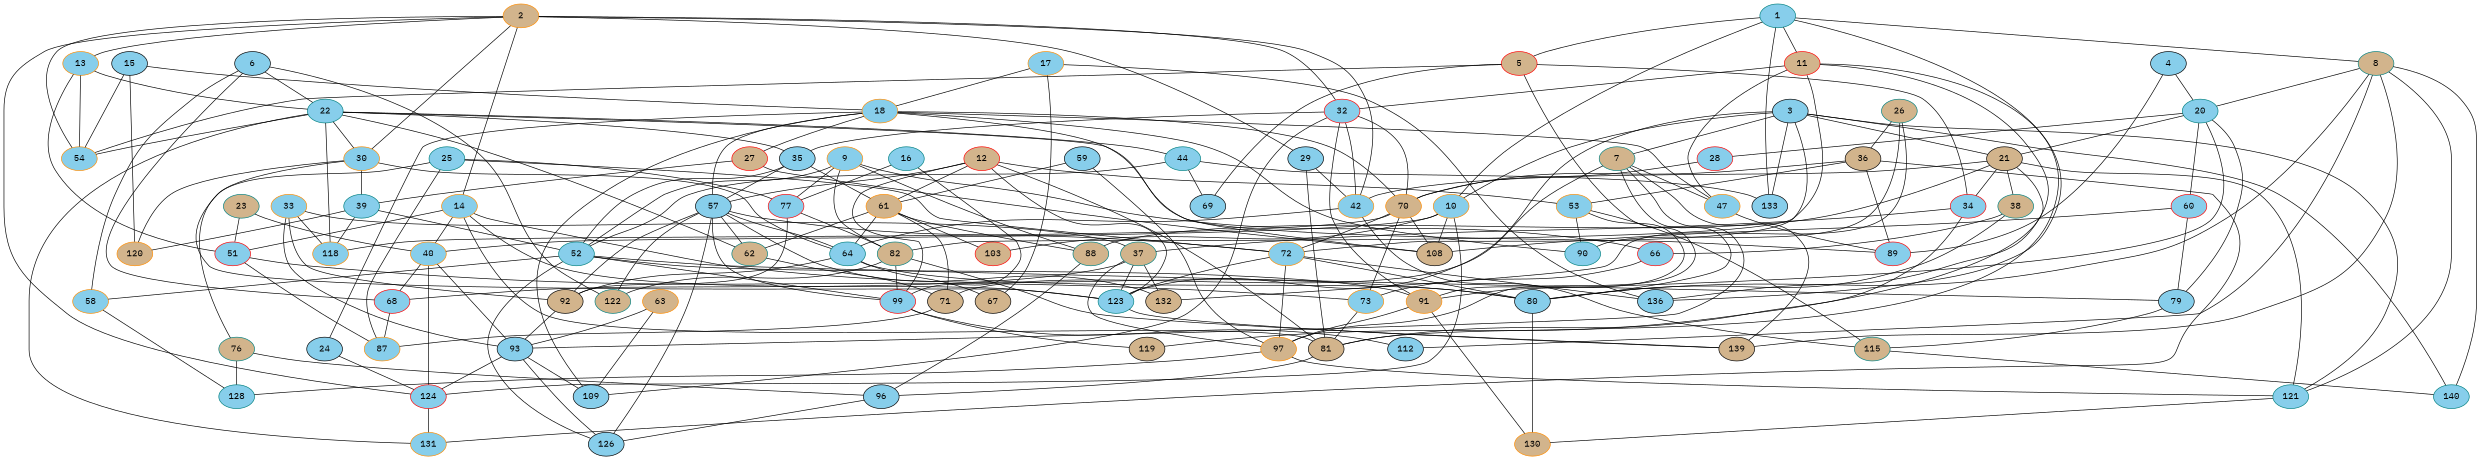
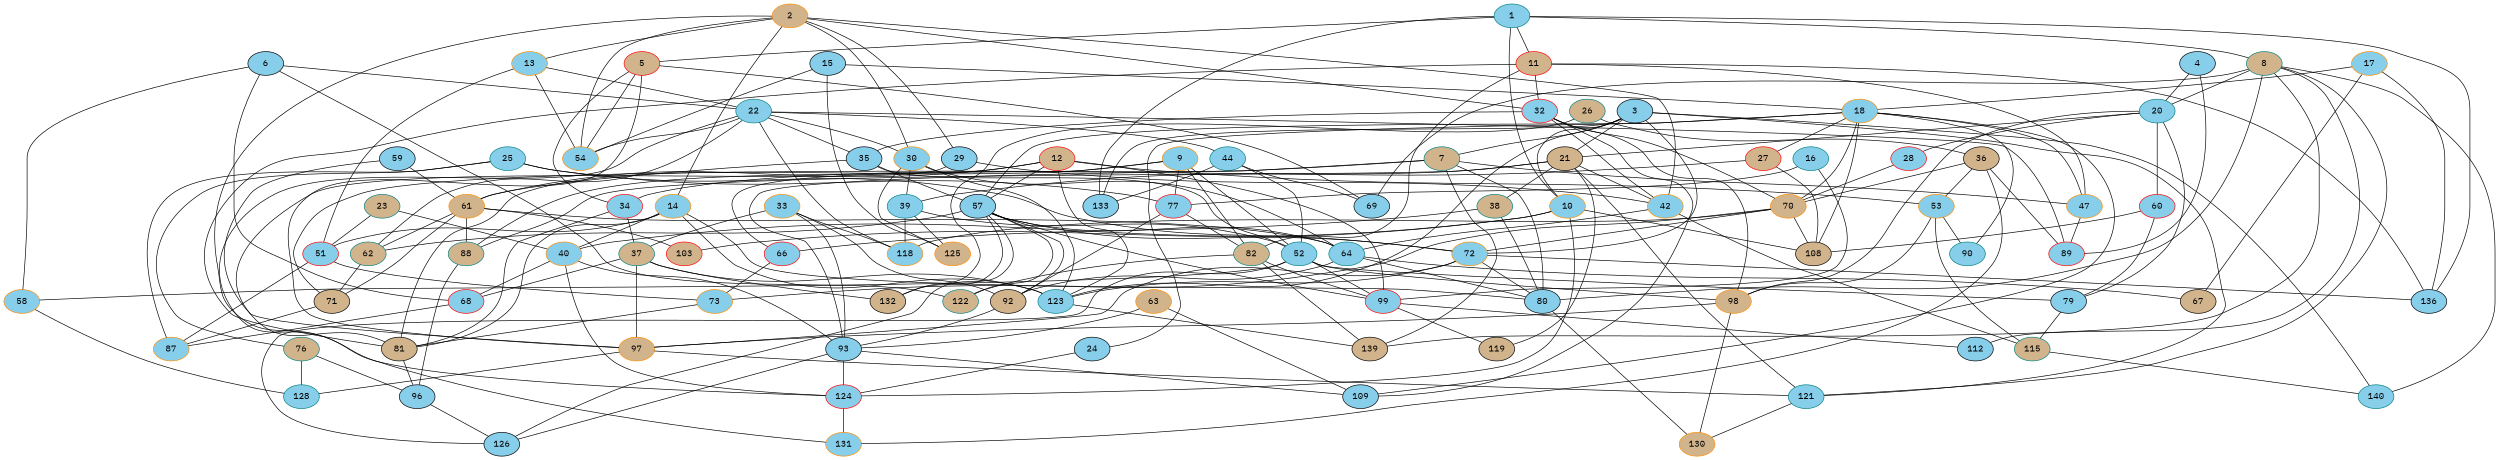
  graph {
    fontname="IBM Plex Mono"
    node [color=black fillcolor=skyblue fontname="IBM Plex Mono" style=filled]
    edge [fontname="IBM Plex Mono"]
    5 [color=red fillcolor=tan super="+56"]
    54 [color=darkorange super="+117"]
    34 [color=red super="+138"]
    69
    97 [color=darkorange fillcolor=tan super="+110"]
    1 [color=teal]
    8 [color=teal fillcolor=tan super="+85"]
    10 [color=darkorange super="+84"]
    11 [color=red fillcolor=tan super="+51"]
    133
    136
    121 [color=teal]
    140 [color=teal]
    20 [color=teal super="+43"]
    80 [super="+135"]
    139 [fillcolor=tan]
    112
    124 [color=red]
    40 [color=darkorange]
    103 [color=red fillcolor=tan]
    108 [fillcolor=tan]
    32 [color=red super="+98"]
    47 [color=darkorange]
    82 [color=teal fillcolor=tan]
    81 [fillcolor=tan]
    2 [color=darkorange fillcolor=tan super="+19"]
    13 [color=darkorange super="+46"]
    14 [color=darkorange super="+31"]
    29
    30 [color=darkorange super="+55"]
    42 [color=darkorange super="+45"]
    22 [color=teal super="+74"]
    n33 [color=red label=51]
    123 [color=teal]
-   125 [color=darkorange fillcolor=tan label=120]
+   125 [color=darkorange fillcolor=tan]
    39 [color=teal super="+115"]
    64 [color=teal super="+94"]
    70 [color=darkorange fillcolor=tan super="+114"]
    109
-   91 [color=darkorange fillcolor=tan super="+102"]
+   91 [color=darkorange fillcolor=tan super="+102" label=98]
    35 [super="+41"]
    n42 [color=teal fillcolor=tan label=115]
    131 [color=darkorange]
    3 [super="+65"]
    7 [color=teal fillcolor=tan super="+48"]
    21 [fillcolor=tan super="+49"]
    72 [color=darkorange super="+75"]
    71 [fillcolor=tan super="+101"]
    93 [super="+107"]
    88 [color=teal fillcolor=tan]
    38 [color=teal fillcolor=tan]
    119 [fillcolor=tan]
    130 [color=darkorange fillcolor=tan]
    28 [color=red]
    60 [color=red]
    79
    4
    89 [color=red]
    37 [color=teal fillcolor=tan super="+104"]
    128 [color=teal]
    6 [super="+83"]
    58 [color=darkorange]
    68 [color=red]
    122 [color=teal fillcolor=tan]
    44 [color=teal]
    62 [color=teal fillcolor=tan]
    118 [color=darkorange]
    87 [color=darkorange super="+134"]
    126
    9 [color=darkorange super="+78"]
    52 [color=teal super="+111"]
    66 [color=red]
    77 [color=red super="+105"]
    99 [color=red super="+120"]
    73 [color=darkorange super="+129"]
    92 [fillcolor=tan super="+95"]
    96
    12 [color=red fillcolor=tan super="+137"]
    53 [color=darkorange super="+113"]
    57 [super="+100"]
    61 [color=darkorange fillcolor=tan super="+86"]
    90 [color=teal]
    132 [fillcolor=tan]
    18 [color=darkorange super="+106"]
    24
    27 [color=red fillcolor=tan]
    15
    16 [color=teal]
    17 [color=darkorange]
    67 [fillcolor=tan]
    23 [color=teal fillcolor=tan]
    25 [color=teal]
    76 [color=teal fillcolor=tan super="+127"]
    26 [color=teal fillcolor=tan]
    36 [fillcolor=tan]
    33 [color=darkorange]
    59
    63 [color=darkorange fillcolor=tan]
    5 -- 54
    5 -- 34
    5 -- 69
    5 -- 97
    34 -- 81
    34 -- 37
    97 -- 121
    97 -- 128
    1 -- 5
    1 -- 8
    1 -- 10
    1 -- 11
    1 -- 133
    1 -- 136
+   8 -- 69
    8 -- 121
    8 -- 140
    8 -- 20
    8 -- 80
    8 -- 139
    8 -- 112
    10 -- 124
    10 -- 40
    10 -- 103
    10 -- 108
    11 -- 136
    11 -- 32
    11 -- 47
    11 -- 82
    11 -- 81
    121 -- 130
    20 -- 91
    20 -- 21
    20 -- 28
    20 -- 60
    20 -- 79
    80 -- 130
    124 -- 131
    40 -- 124
    40 -- 93
    40 -- 68
    32 -- 42
    32 -- 70
    32 -- 109
    32 -- 91
    32 -- 35
    47 -- 89
    82 -- 139
    82 -- 122
    82 -- 99
    81 -- 96
    2 -- 54
    2 -- 124
    2 -- 32
    2 -- 13
    2 -- 14
    2 -- 29
    2 -- 30
    2 -- 42
    13 -- 54
    13 -- 22
    13 -- n33
    14 -- 80
    14 -- 40
    14 -- 81
    14 -- n33
    14 -- 123
    29 -- 81
    29 -- 42
    30 -- 123
    30 -- 125
    30 -- 39
    30 -- 64
    42 -- 64
    42 -- n42
    22 -- 54 [weight=2]
    22 -- 30
    22 -- 35
    22 -- 131
    22 -- 89
    22 -- 44
    22 -- 62
    22 -- 118
    n33 -- 87
    n33 -- 73
    123 -- 139
    39 -- 125
    39 -- 118
    39 -- 52
    64 -- 80
    64 -- 92
    64 -- 67
    70 -- 108
    70 -- 72
    70 -- 118
    70 -- 73
    91 -- 97
    91 -- 130
    35 -- 52
    35 -- 57
    35 -- 61
    n42 -- 140
    3 -- 10
    3 -- 133
    3 -- 121
    3 -- 140
    3 -- 123
    3 -- 7
    3 -- 21
    3 -- 72
    7 -- 80
    7 -- 139
    7 -- 47
    7 -- 71
    7 -- 93
    21 -- 34
    21 -- 121
    21 -- 42
    21 -- 88
    21 -- 38
    21 -- 119
    72 -- 97
    72 -- 136
    72 -- 80
    72 -- 123
    71 -- 87
    93 -- 124
    93 -- 109
    93 -- 126
    88 -- 96
    38 -- 80
    38 -- 66
    28 -- 70
    60 -- 108
    60 -- 79
    79 -- n42
    4 -- 20
    4 -- 89
    37 -- 97
    37 -- 123
    37 -- 68
    37 -- 132
    6 -- 22
    6 -- 58
    6 -- 68
    6 -- 122
    58 -- 128
    68 -- 87
    44 -- 69
    44 -- 133
    44 -- 52
    62 -- 71
    9 -- 82
    9 -- 88
    9 -- 52
    9 -- 66
    9 -- 77
    52 -- 91
    52 -- 79
    52 -- 58
    52 -- 126
    52 -- 99
    66 -- 73
    77 -- 82
    77 -- 92
    99 -- 112
    99 -- 119
    73 -- 81
    92 -- 93
    96 -- 126
    12 -- 81
    12 -- 123
    12 -- 99
    12 -- 53
    12 -- 57
    12 -- 61
    53 -- 91
    53 -- n42
    53 -- 90
    57 -- 64
    57 -- 72
    57 -- 122
    57 -- 62
    57 -- 126
    57 -- 99
    57 -- 92
    57 -- 132
    61 -- 103
    61 -- 64
    61 -- 71
    61 -- 88
    61 -- 62
    18 -- 108
    18 -- 47
    18 -- 70
    18 -- 109
    18 -- 57
    18 -- 90
    18 -- 24
    18 -- 27
    24 -- 124
    27 -- 108
    27 -- 39
    15 -- 54
    15 -- 125
    15 -- 18
    16 -- 77
    16 -- 99
    17 -- 136
    17 -- 18
    17 -- 67
    23 -- 40
    23 -- n33
    25 -- 72
    25 -- 87
    25 -- 77
    25 -- 76
    76 -- 128
    76 -- 96
-   26 -- 90
    26 -- 132
    26 -- 36
    36 -- 70
    36 -- 131
    36 -- 89
    36 -- 53
    33 -- 93
    33 -- 37
    33 -- 118
    33 -- 92
    59 -- 97
    59 -- 61
    63 -- 109
    63 -- 93
  }
